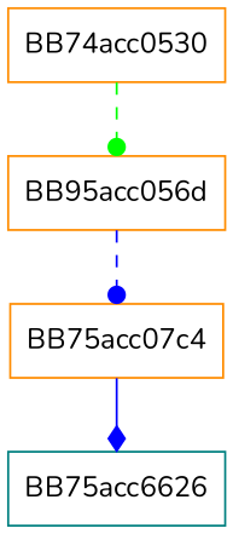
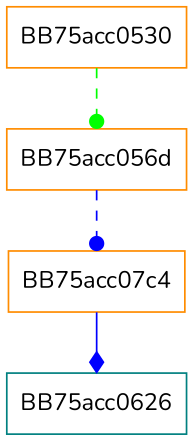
  digraph {
    fontname=Nunito
    splines=ortho
    node [color=darkorange fontname=Nunito shape=box]
    edge [arrowhead=dot color=blue fontname=Nunito style=dashed]
-   BB75acc0530 [label=BB74acc0530]
-   BB75acc056d [label=BB95acc056d]
+   BB75acc0530
+   BB75acc056d
    n3 [label=BB75acc07c4]
-   BB75acc0626 [color=teal label=BB75acc6626]
+   BB75acc0626 [color=teal]
    BB75acc0530 -> BB75acc056d [color=green]
    BB75acc056d -> n3
    n3 -> BB75acc0626 [arrowhead=diamond style=solid]
  }
